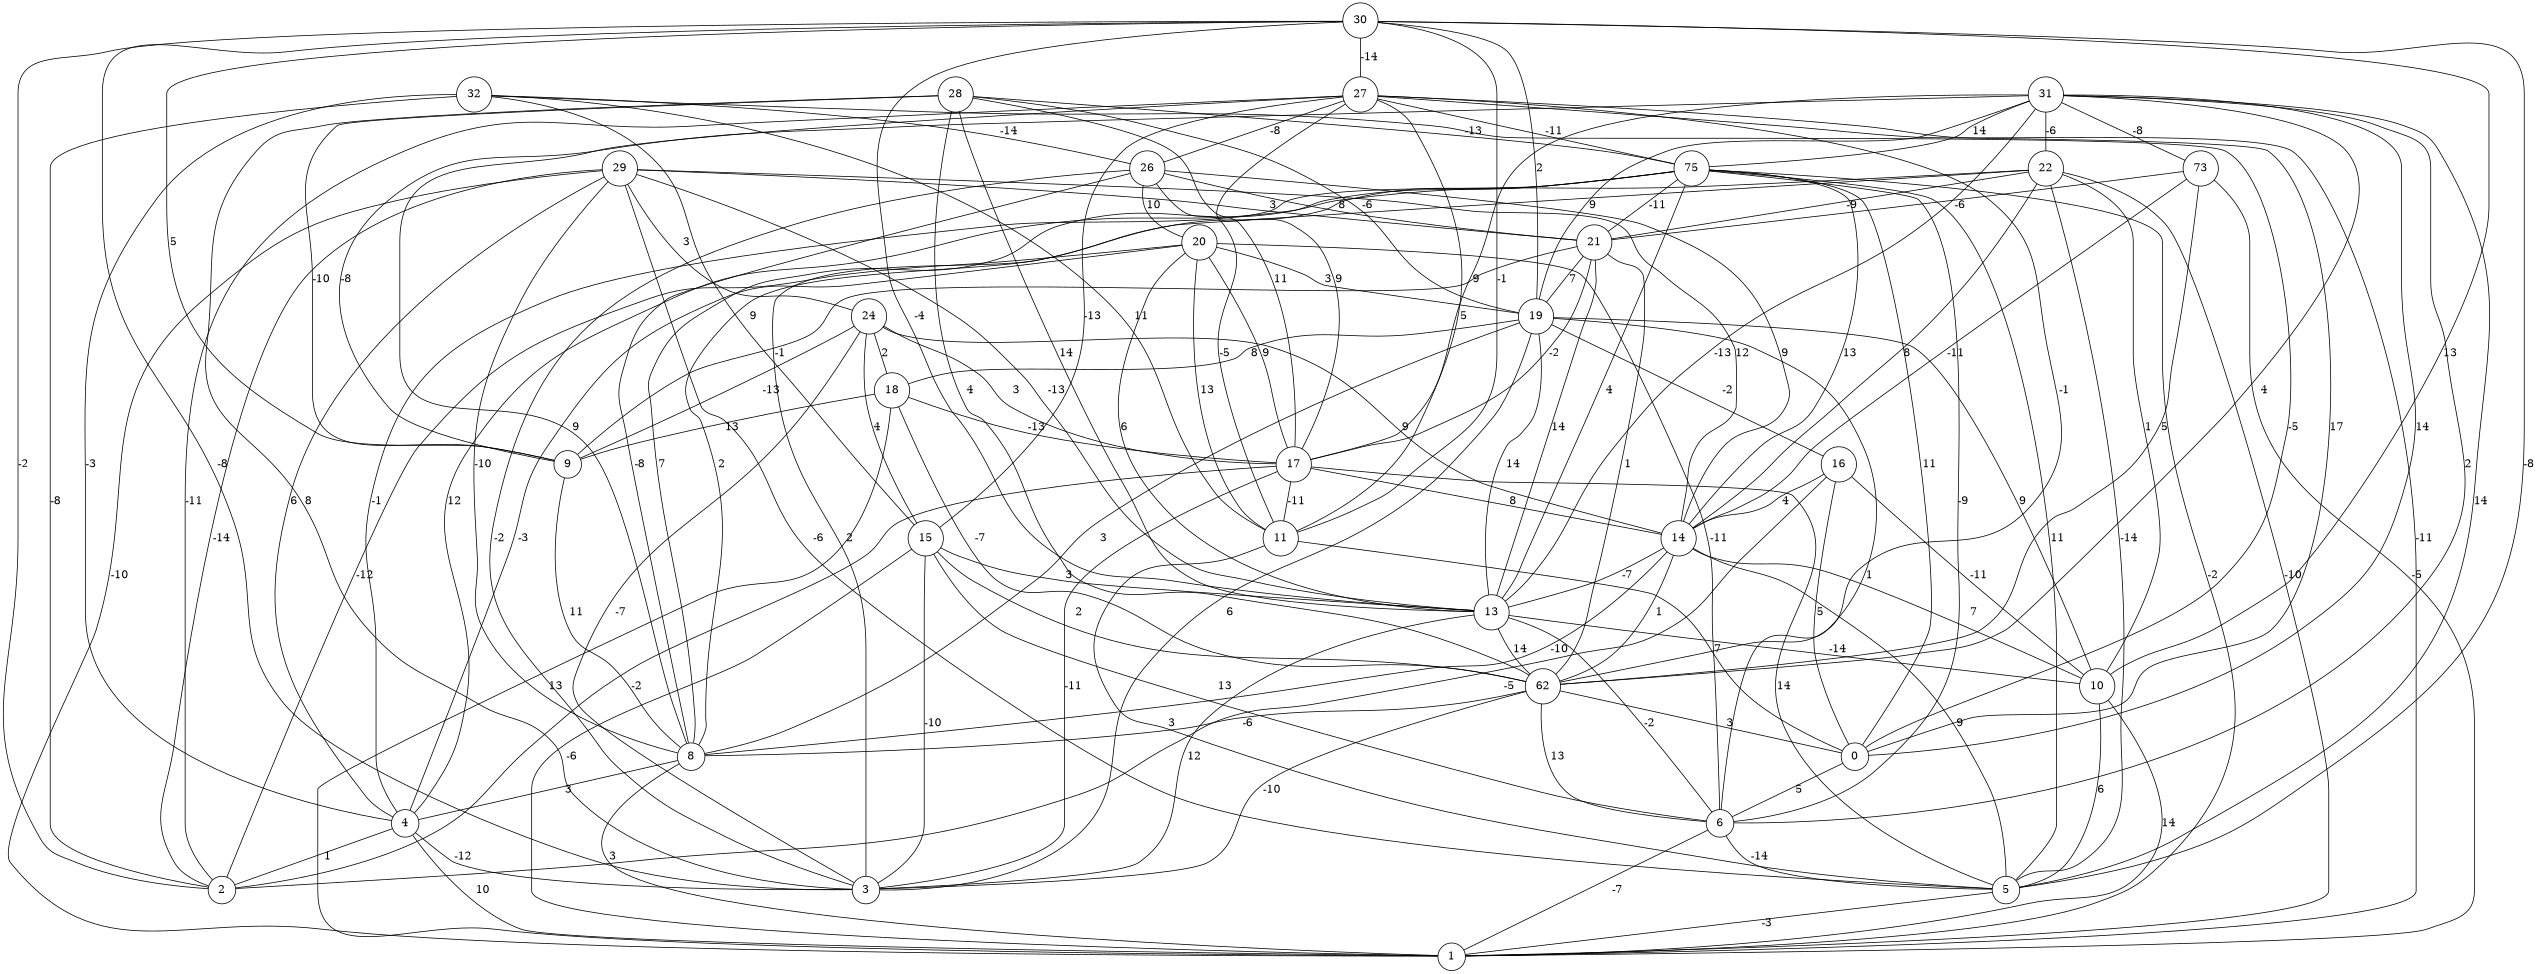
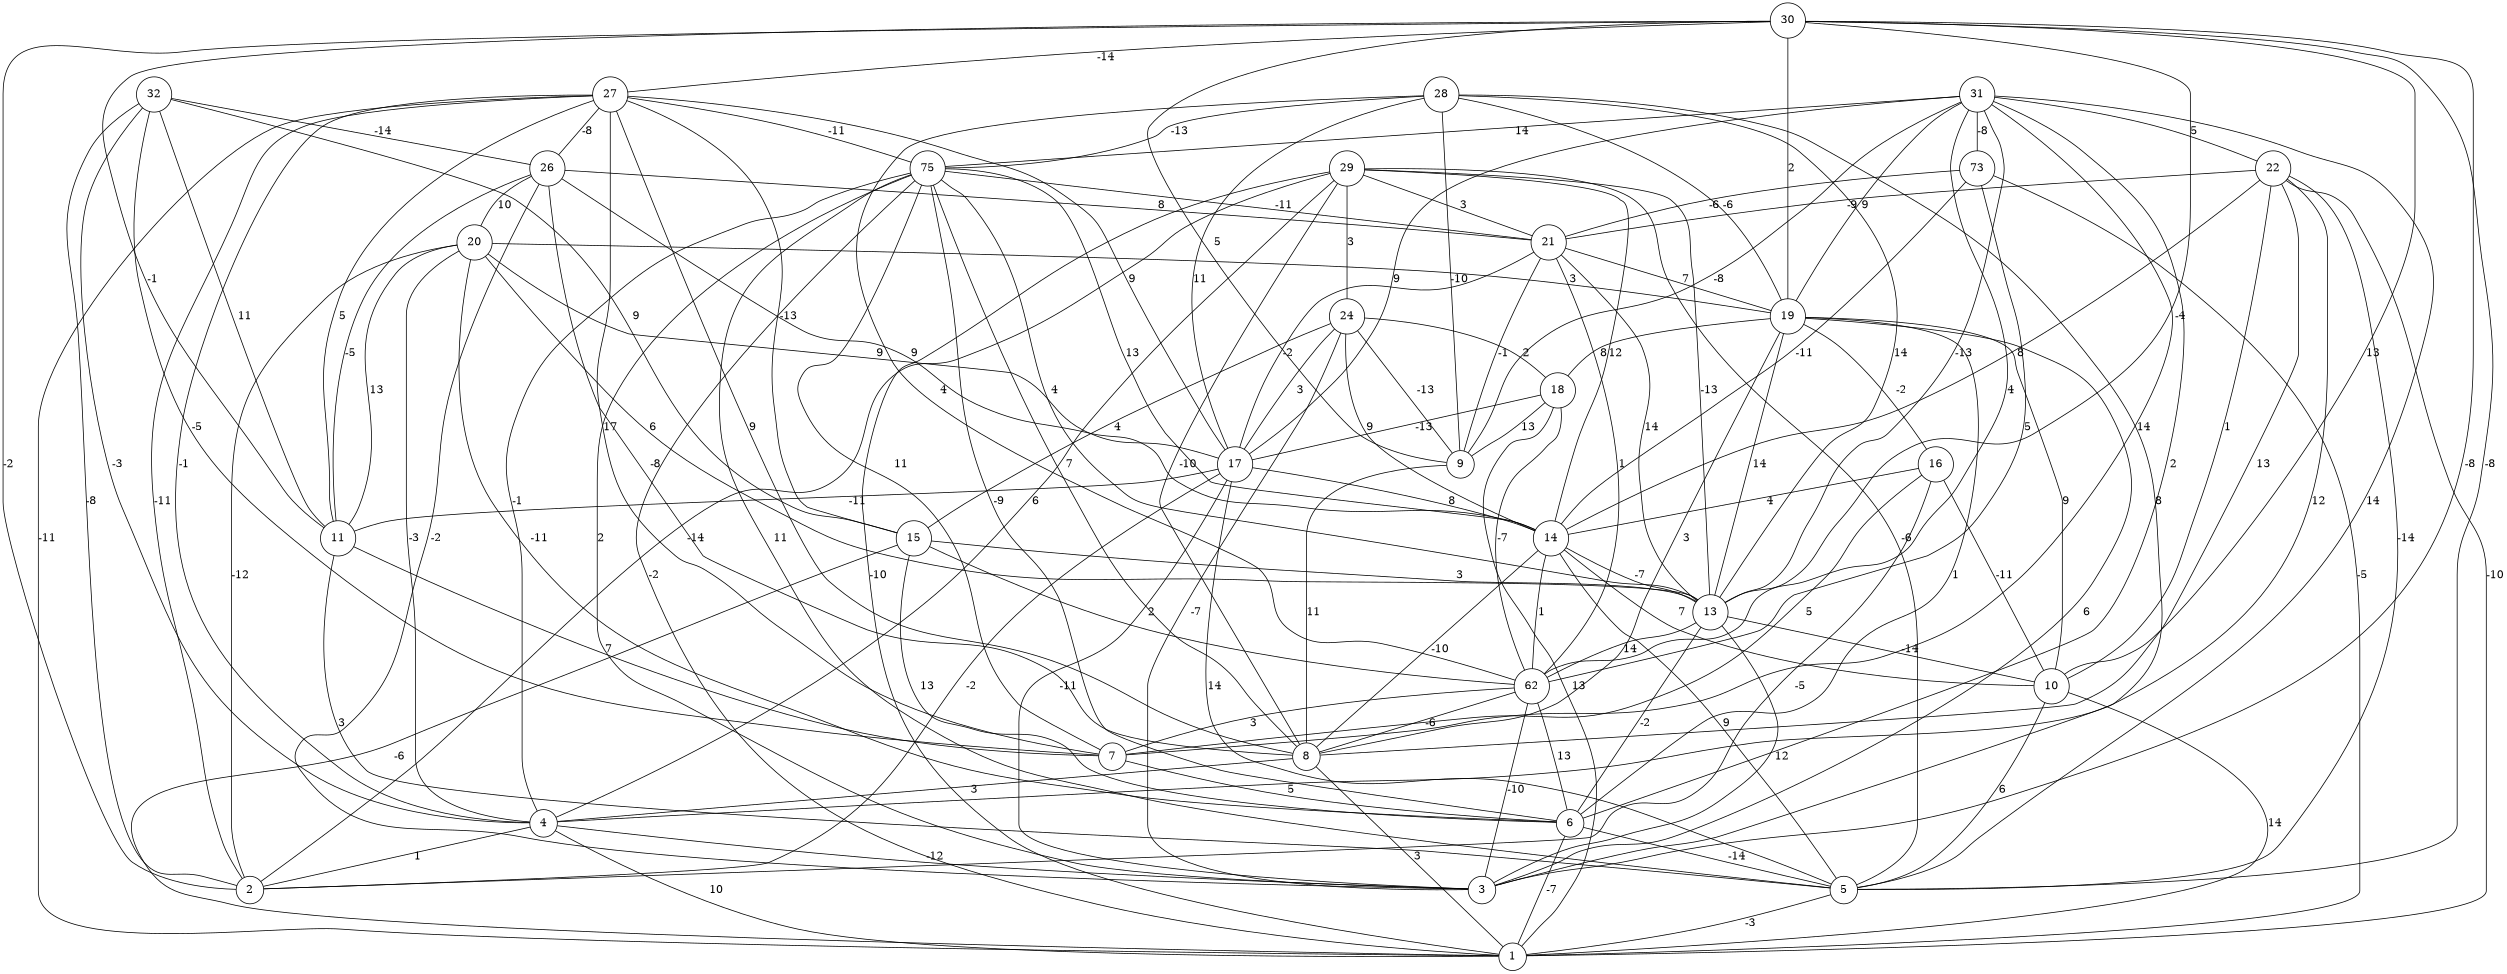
  graph {
    fontname="Helvetica,Arial,sans-serif"
    node [shape=circle]
    32
    2
    4
-   7 [label=0]
+   7
    11
    15
    26
    3
    1
    6
    5
    n12 [label=62]
    13
    8
    14
    21
    20
    10
    9
    17
    19
    31
    22
    n24 [label=73]
    n25 [label=75]
    18
    16
    30
    27
    29
    24
    28
    32 -- 2 [label=-8]
    32 -- 4 [label=-3]
    32 -- 7 [label=-5]
    32 -- 11 [label=11]
    32 -- 15 [label=9]
    32 -- 26 [label=-14]
    4 -- 2 [label=1]
    4 -- 3 [label=-12]
    4 -- 1 [label=10]
    7 -- 6 [label=5]
    11 -- 7 [label=7]
    11 -- 5 [label=3]
-   15 -- 3 [label=-10]
    15 -- 1 [label=-6]
    15 -- 6 [label=13]
    15 -- n12 [label=2]
    15 -- 13 [label=3]
    26 -- 11 [label=-5]
    26 -- 3 [label=-2]
    26 -- 8 [label=-8]
    26 -- 14 [label=9]
    26 -- 21 [label=8]
    26 -- 20 [label=10]
    6 -- 1 [label=-7]
    6 -- 5 [label=-14]
    5 -- 1 [label=-3]
    n12 -- 7 [label=3]
    n12 -- 3 [label=-10]
    n12 -- 6 [label=13]
    n12 -- 8 [label=-6]
    13 -- 3 [label=12]
    13 -- 6 [label=-2]
    13 -- n12 [label=14]
    13 -- 10 [label=-14]
    8 -- 4 [label=3]
    8 -- 1 [label=3]
    14 -- 5 [label=9]
    14 -- n12 [label=1]
    14 -- 13 [label=-7]
    14 -- 8 [label=-10]
    14 -- 10 [label=7]
    21 -- n12 [label=1]
    21 -- 13 [label=14]
    21 -- 9 [label=-1]
    21 -- 17 [label=-2]
    21 -- 19 [label=7]
    20 -- 2 [label=-12]
    20 -- 4 [label=-3]
    20 -- 11 [label=13]
    20 -- 6 [label=-11]
    20 -- 13 [label=6]
    20 -- 17 [label=9]
    20 -- 19 [label=3]
    10 -- 1 [label=14]
    10 -- 5 [label=6]
    9 -- 8 [label=11]
    17 -- 2 [label=-2]
    17 -- 11 [label=-11]
    17 -- 3 [label=-11]
    17 -- 5 [label=14]
    17 -- 14 [label=8]
    19 -- 3 [label=6]
    19 -- 6 [label=1]
    19 -- 13 [label=14]
    19 -- 8 [label=3]
    19 -- 10 [label=9]
    19 -- 18 [label=8]
    19 -- 16 [label=-2]
    31 -- 7 [label=14]
    31 -- 6 [label=2]
    31 -- 5 [label=14]
    31 -- n12 [label=4]
    31 -- 13 [label=-13]
    31 -- 9 [label=-8]
    31 -- 17 [label=9]
    31 -- 19 [label=9]
-   31 -- 22 [label=-6]
+   31 -- 22 [label=5]
    31 -- n24 [label=-8]
    31 -- n25 [label=14]
    22 -- 4 [label=12]
    22 -- 1 [label=-10]
    22 -- 5 [label=-14]
-   22 -- 8 [label=2]
+   22 -- 8 [label=13]
    22 -- 14 [label=8]
    22 -- 21 [label=-9]
    22 -- 10 [label=1]
    n24 -- 1 [label=-5]
    n24 -- n12 [label=5]
    n24 -- 14 [label=-11]
    n24 -- 21 [label=-6]
    n25 -- 4 [label=-1]
    n25 -- 7 [label=11]
    n25 -- 3 [label=2]
    n25 -- 1 [label=-2]
    n25 -- 6 [label=-9]
    n25 -- 5 [label=11]
    n25 -- 13 [label=4]
    n25 -- 8 [label=7]
    n25 -- 14 [label=13]
    n25 -- 21 [label=-11]
    18 -- 1 [label=13]
    18 -- n12 [label=-7]
    18 -- 9 [label=13]
    18 -- 17 [label=-13]
    16 -- 2 [label=-5]
    16 -- 7 [label=5]
    16 -- 14 [label=4]
    16 -- 10 [label=-11]
    30 -- 2 [label=-2]
    30 -- 11 [label=-1]
    30 -- 3 [label=-8]
    30 -- 5 [label=-8]
    30 -- 13 [label=-4]
    30 -- 10 [label=13]
    30 -- 9 [label=5]
    30 -- 19 [label=2]
    30 -- 27 [label=-14]
    27 -- 2 [label=-11]
-   27 -- n12 [label=-1]
+   27 -- 4 [label=-1]
    27 -- 7 [label=17]
    27 -- 11 [label=5]
    27 -- 15 [label=-13]
    27 -- 26 [label=-8]
    27 -- 1 [label=-11]
    27 -- 8 [label=9]
    27 -- 17 [label=9]
    27 -- n25 [label=-11]
    29 -- 2 [label=-14]
    29 -- 4 [label=6]
    29 -- 1 [label=-10]
    29 -- 5 [label=-6]
    29 -- 13 [label=-13]
    29 -- 8 [label=-10]
    29 -- 14 [label=12]
    29 -- 21 [label=3]
    29 -- 24 [label=3]
    24 -- 15 [label=4]
    24 -- 3 [label=-7]
    24 -- 14 [label=9]
    24 -- 9 [label=-13]
    24 -- 17 [label=3]
    24 -- 18 [label=2]
    28 -- 3 [label=8]
    28 -- n12 [label=4]
    28 -- 13 [label=14]
    28 -- 9 [label=-10]
    28 -- 17 [label=11]
    28 -- 19 [label=-6]
    28 -- n25 [label=-13]
  }
